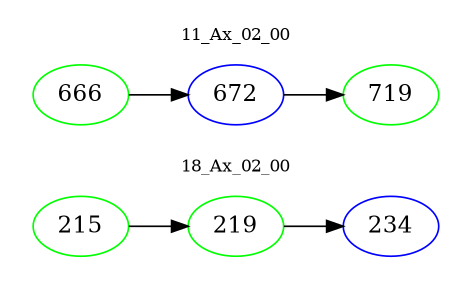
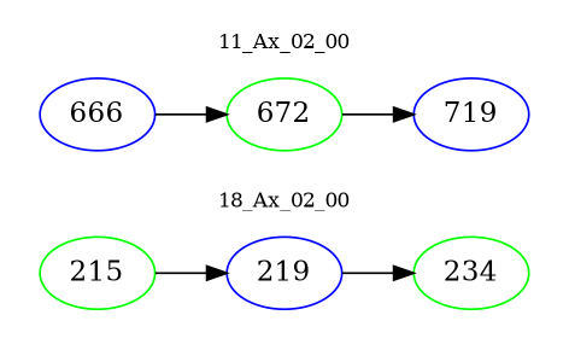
  digraph {
    rankdir=LR
    node [color=blue]
    edge [color=black]
    n1 [color=green label=215]
-   n2 [color=green label=219]
-   n3 [label=234]
-   n4 [color=green label=666]
-   n5 [label=672]
-   n6 [color=green label=719]
+   n2 [label=219]
+   n3 [color=green label=234]
+   n4 [label=666]
+   n5 [color=green label=672]
+   n6 [label=719]
    subgraph cluster_1 {
      color=white
      fontsize=10
      label="18_Ax_02_00"
      n1
      n2
      n3
    }
    subgraph cluster_2 {
      color=white
      fontsize=10
      label="11_Ax_02_00"
      n4
      n5
      n6
    }
    n1 -> n2
    n2 -> n3
    n4 -> n5
    n5 -> n6
  }
